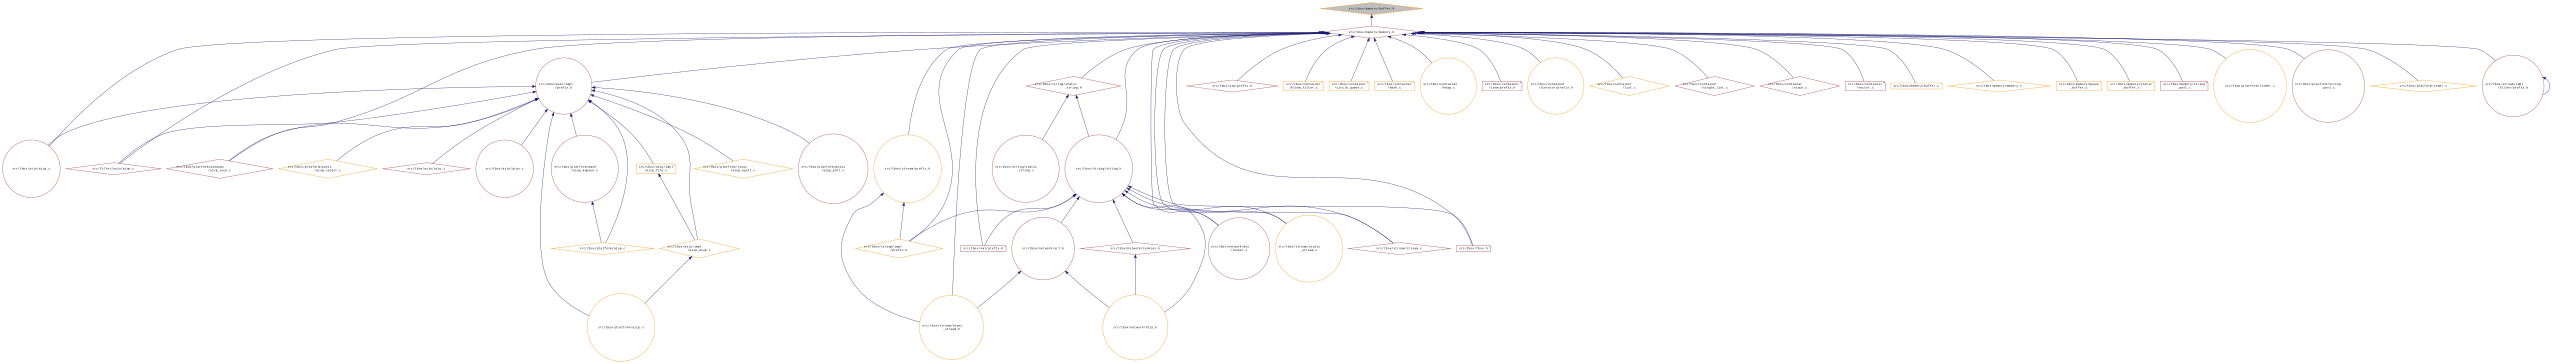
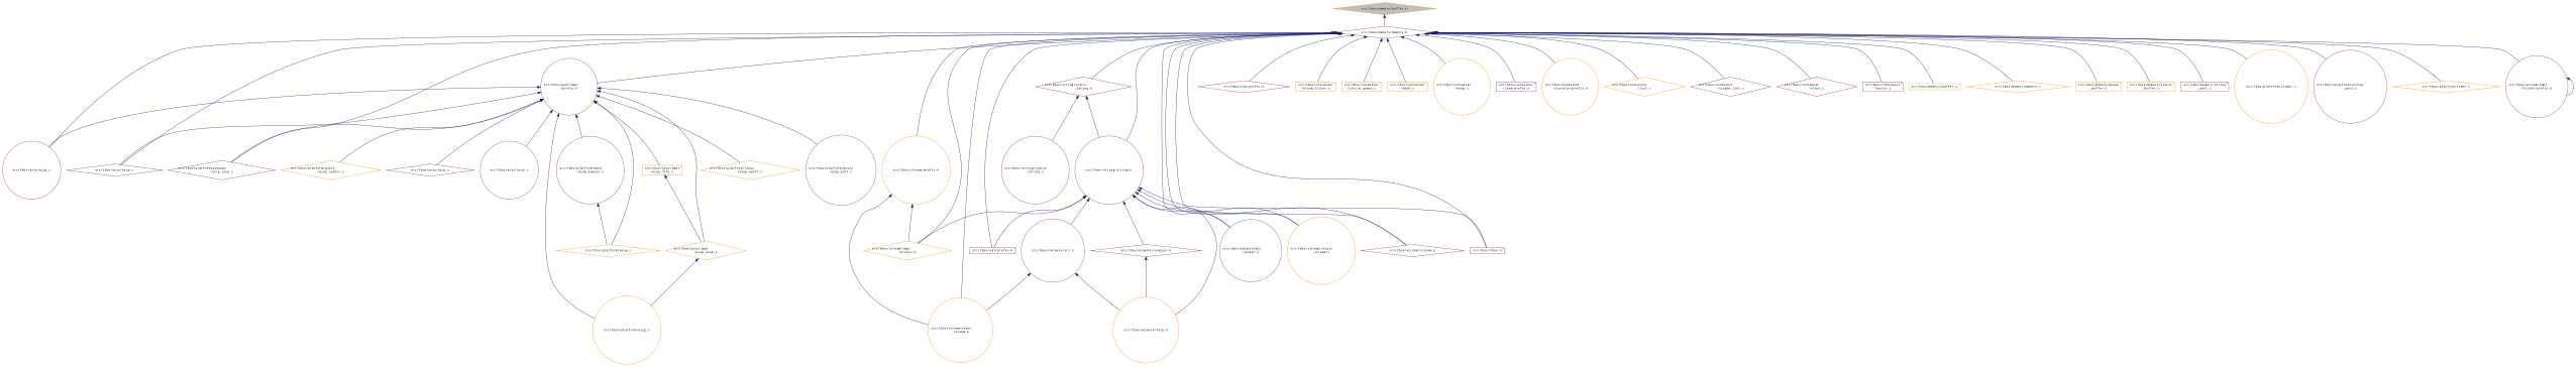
  digraph {
    node [color=brown fillcolor=white fontname=CourierNew fontsize=10 shape=diamond style=filled]
    edge [color=midnightblue dir=back fontname=CourierNew fontsize=10 labelfontname=CourierNew labelfontsize=10 style=solid]
    n1 [color=darkorange fillcolor=grey75 fontcolor=black height=0.2 label="src/tbox/memory/buffer.h" width=0.4]
    n2 [height=0.2 label="src/tbox/memory/memory.h" width=0.4]
    n3 [height=0.2 label="src/tbox/asio/impl\l/prefix.h" shape=circle width=0.4]
    n4 [height=0.2 label="src/tbox/asio/aicp.c" shape=circle width=0.4]
-   n5 [height=0.2 label="src/filter/asio/aiop.c" width=0.4]
+   n5 [height=0.2 label="src/tbox/asio/aiop.c" width=0.4]
    n6 [height=0.2 label="src/tbox/platform/windows\l/aicp_iocp.c" width=0.4]
    n7 [height=0.2 label="src/tbox/string/static\l_string.h" width=0.4]
    n8 [height=0.2 label="src/tbox/string/string.h" shape=circle width=0.4]
    n9 [color=darkorange height=0.2 label="src/tbox/stream/prefix.h" shape=circle width=0.4]
    n10 [color=darkorange height=0.2 label="src/tbox/stream/async\l_stream.h" shape=circle width=0.4]
    n11 [color=darkorange height=0.2 label="src/tbox/stream/impl\l/prefix.h" width=0.4]
    n12 [height=0.2 label="src/tbox/xml/prefix.h" shape=note width=0.4]
    n13 [height=0.2 label="src/tbox/network/dns\l/looker.c" shape=circle width=0.4]
    n14 [color=darkorange height=0.2 label="src/tbox/stream/static\l_stream.c" shape=circle width=0.4]
    n15 [height=0.2 label="src/tbox/stream/stream.c" width=0.4]
    n16 [height=0.2 label="src/tbox/tbox.h" shape=note width=0.4]
    n17 [height=0.2 label="src/tbox/zip/prefix.h" width=0.4]
    n18 [color=darkorange height=0.2 label="src/tbox/container\l/bloom_filter.c" shape=note width=0.4]
    n19 [color=darkorange height=0.2 label="src/tbox/container\l/circle_queue.c" shape=note width=0.4]
    n20 [color=darkorange height=0.2 label="src/tbox/container\l/hash.c" shape=note width=0.4]
    n21 [color=darkorange height=0.2 label="src/tbox/container\l/heap.c" shape=circle width=0.4]
    n22 [height=0.2 label="src/tbox/container\l/item/prefix.h" shape=note width=0.4]
    n23 [color=darkorange height=0.2 label="src/tbox/container\l/iterator/prefix.h" shape=circle width=0.4]
    n24 [color=darkorange height=0.2 label="src/tbox/container\l/list.c" width=0.4]
    n25 [height=0.2 label="src/tbox/container\l/single_list.c" width=0.4]
    n26 [height=0.2 label="src/tbox/container\l/stack.c" width=0.4]
    n27 [height=0.2 label="src/tbox/container\l/vector.c" shape=note width=0.4]
    n28 [color=darkorange height=0.2 label="src/tbox/memory/buffer.c" shape=note width=0.4]
    n29 [color=darkorange height=0.2 label="src/tbox/memory/memory.c" width=0.4]
    n30 [color=darkorange height=0.2 label="src/tbox/memory/queue\l_buffer.c" shape=note width=0.4]
    n31 [color=darkorange height=0.2 label="src/tbox/memory/static\l_buffer.c" shape=note width=0.4]
    n32 [height=0.2 label="src/tbox/memory/string\l_pool.c" shape=note width=0.4]
    n33 [color=darkorange height=0.2 label="src/tbox/platform/ltimer.c" shape=circle width=0.4]
    n34 [height=0.2 label="src/tbox/platform/string\l_pool.c" shape=circle width=0.4]
    n35 [color=darkorange height=0.2 label="src/tbox/platform/timer.c" width=0.4]
    n36 [height=0.2 label="src/tbox/stream/impl\l/filter/prefix.h" shape=circle width=0.4]
    n37 [height=0.2 label="src/tbox/asio/aico.c" width=0.4]
    n38 [height=0.2 label="src/tbox/asio/aioo.c" shape=circle width=0.4]
    n39 [color=darkorange height=0.2 label="src/tbox/asio/impl\l/aicp_aiop.c" width=0.4]
    n40 [color=darkorange height=0.2 label="src/tbox/platform/aicp.c" shape=circle width=0.4]
    n41 [color=darkorange height=0.2 label="src/tbox/asio/impl\l/aicp_file.c" shape=note width=0.4]
    n42 [color=darkorange height=0.2 label="src/tbox/platform/aiop.c" width=0.4]
    n43 [height=0.2 label="src/tbox/platform/mach\l/aiop_kqueue.c" shape=circle width=0.4]
    n44 [color=darkorange height=0.2 label="src/tbox/platform/linux\l/aiop_epoll.c" width=0.4]
    n45 [height=0.2 label="src/tbox/platform/posix\l/aiop_poll.c" shape=circle width=0.4]
    n46 [color=darkorange height=0.2 label="src/tbox/platform/posix\l/aiop_select.c" width=0.4]
    n47 [height=0.2 label="src/tbox/string/static\l_string.c" shape=circle width=0.4]
    n48 [height=0.2 label="src/tbox/network/cookies.h" width=0.4]
    n49 [color=darkorange height=0.2 label="src/tbox/network/http.h" shape=circle width=0.4]
    n50 [height=0.2 label="src/tbox/network/url.h" shape=circle width=0.4]
    n1 -> n2
    n2 -> n3
    n2 -> n4
    n2 -> n5
    n2 -> n6
    n2 -> n7
    n2 -> n8
    n2 -> n9
    n2 -> n10
    n2 -> n11
    n2 -> n12
    n2 -> n13
    n2 -> n14
    n2 -> n15
    n2 -> n16
    n2 -> n17
    n2 -> n18
    n2 -> n19
    n2 -> n20
    n2 -> n21
    n2 -> n22
    n2 -> n23
    n2 -> n24
    n2 -> n25
    n2 -> n26
    n2 -> n27
    n2 -> n28
    n2 -> n29
    n2 -> n30
    n2 -> n31
    n2 -> n32
    n2 -> n33
    n2 -> n34
    n2 -> n35
    n2 -> n36
    n3 -> n4
    n3 -> n5
    n3 -> n6
    n3 -> n37
    n3 -> n38
    n3 -> n39
    n3 -> n40
    n3 -> n41
    n3 -> n42
    n3 -> n43
    n3 -> n44
    n3 -> n45
    n3 -> n46
    n7 -> n8
    n7 -> n47
    n8 -> n11
    n8 -> n12
    n8 -> n13
    n8 -> n14
    n8 -> n15
    n8 -> n16
    n8 -> n48
    n8 -> n49
    n8 -> n50
    n9 -> n10
    n9 -> n11
    n36 -> n36
    n39 -> n40
    n41 -> n39
    n43 -> n42
    n48 -> n49
    n50 -> n10
    n50 -> n49
  }
